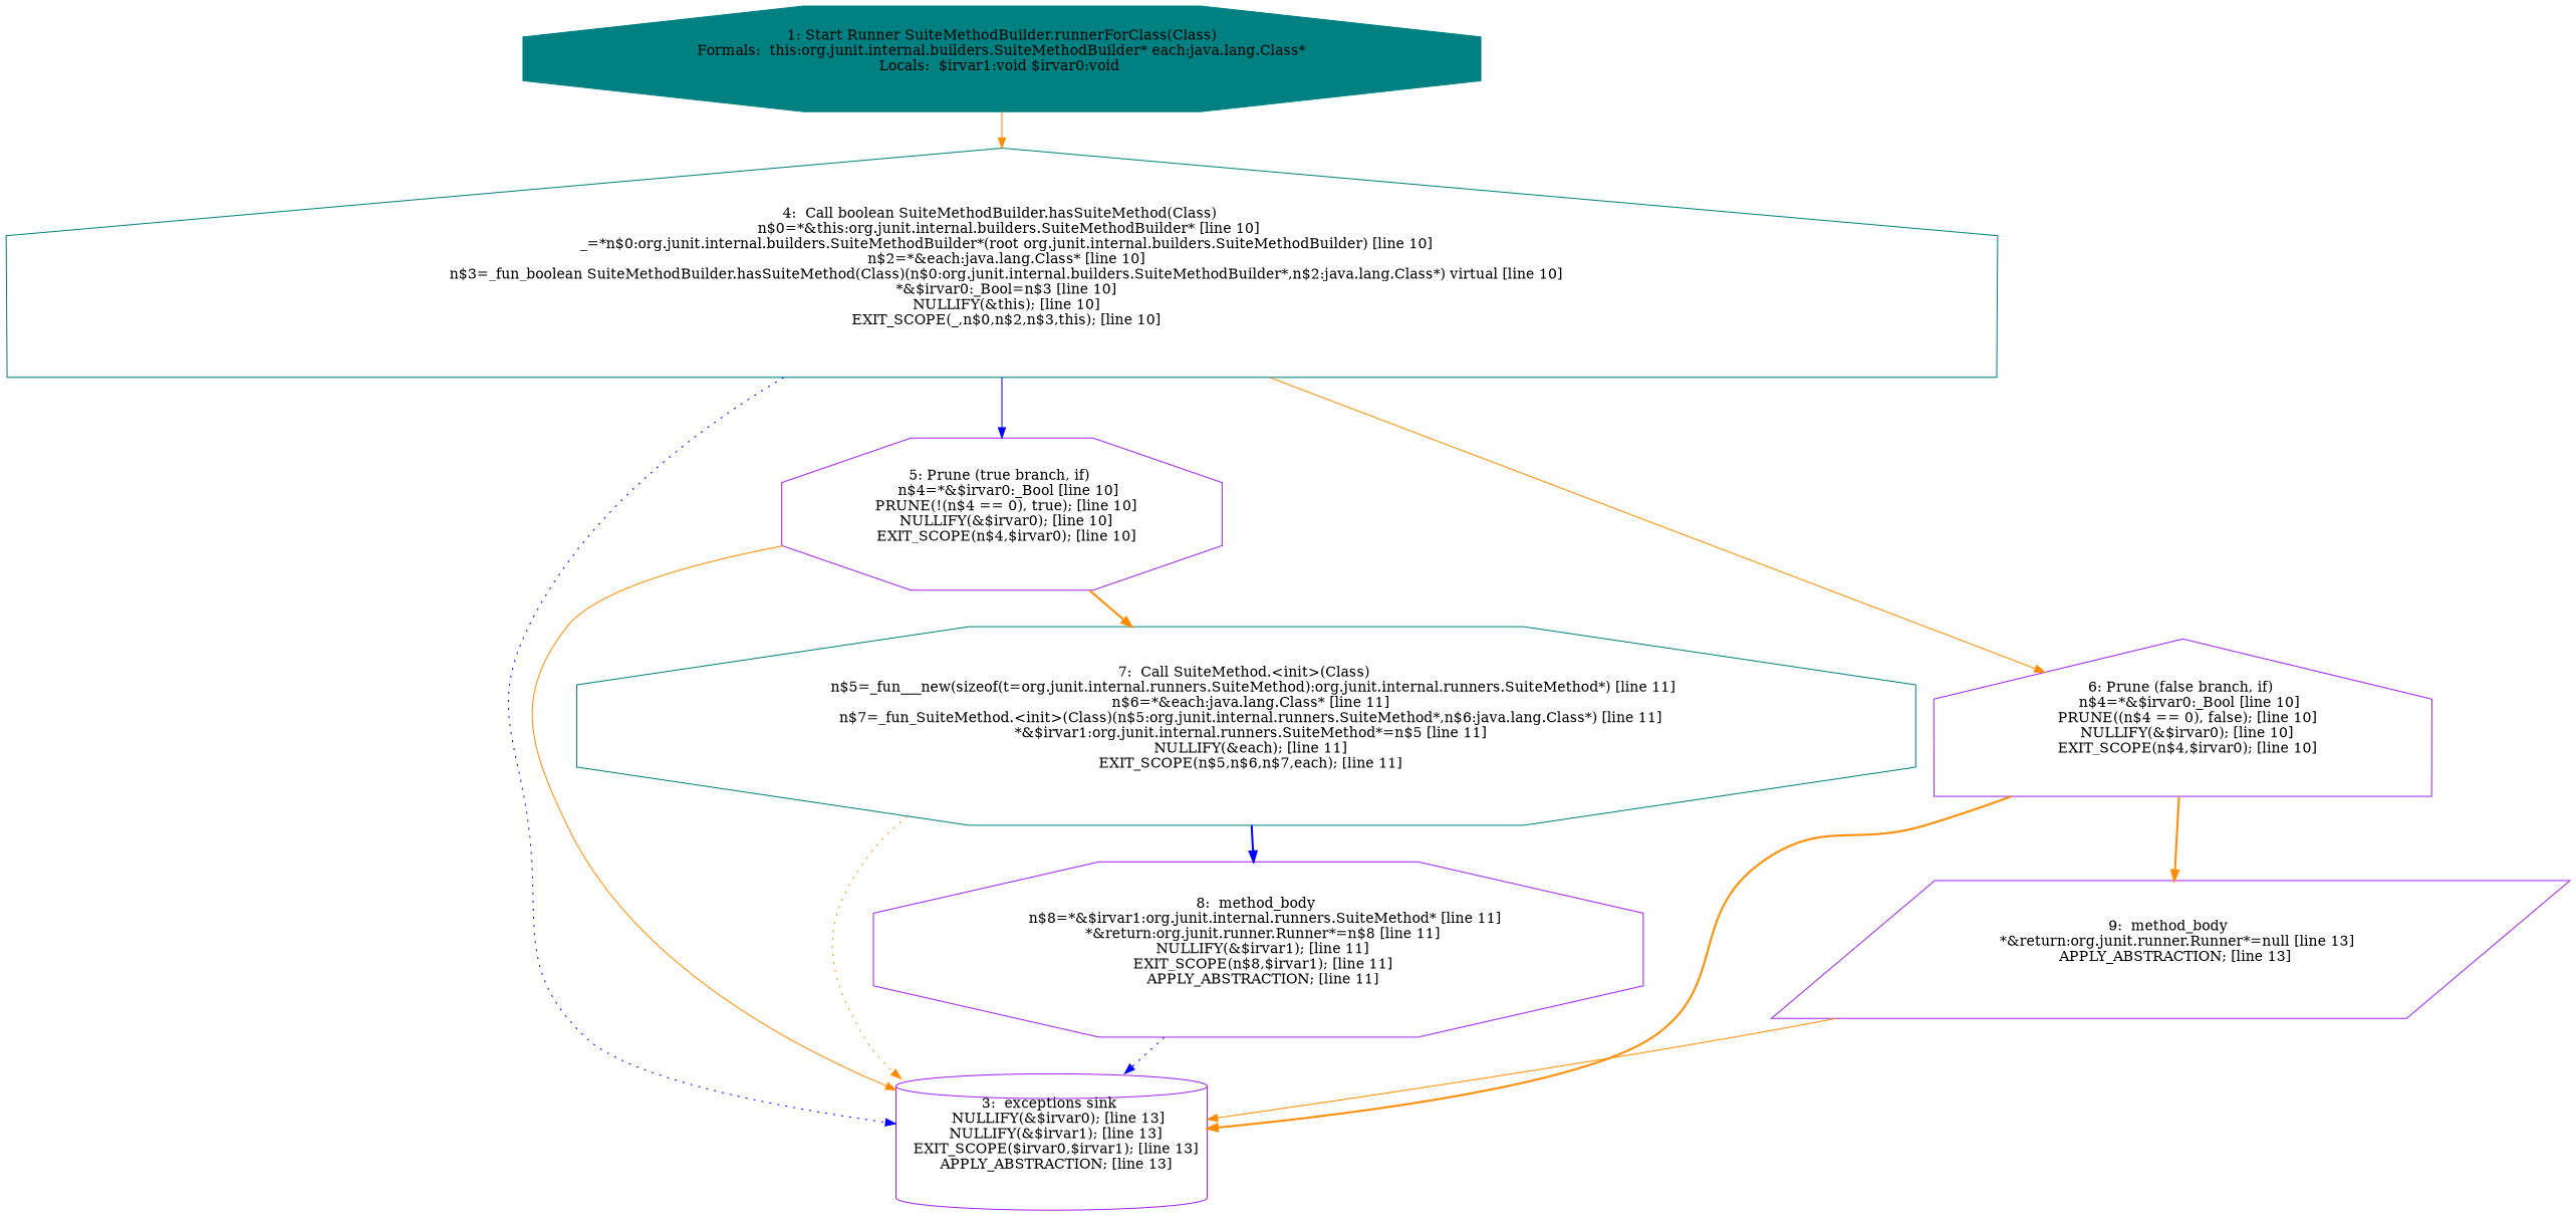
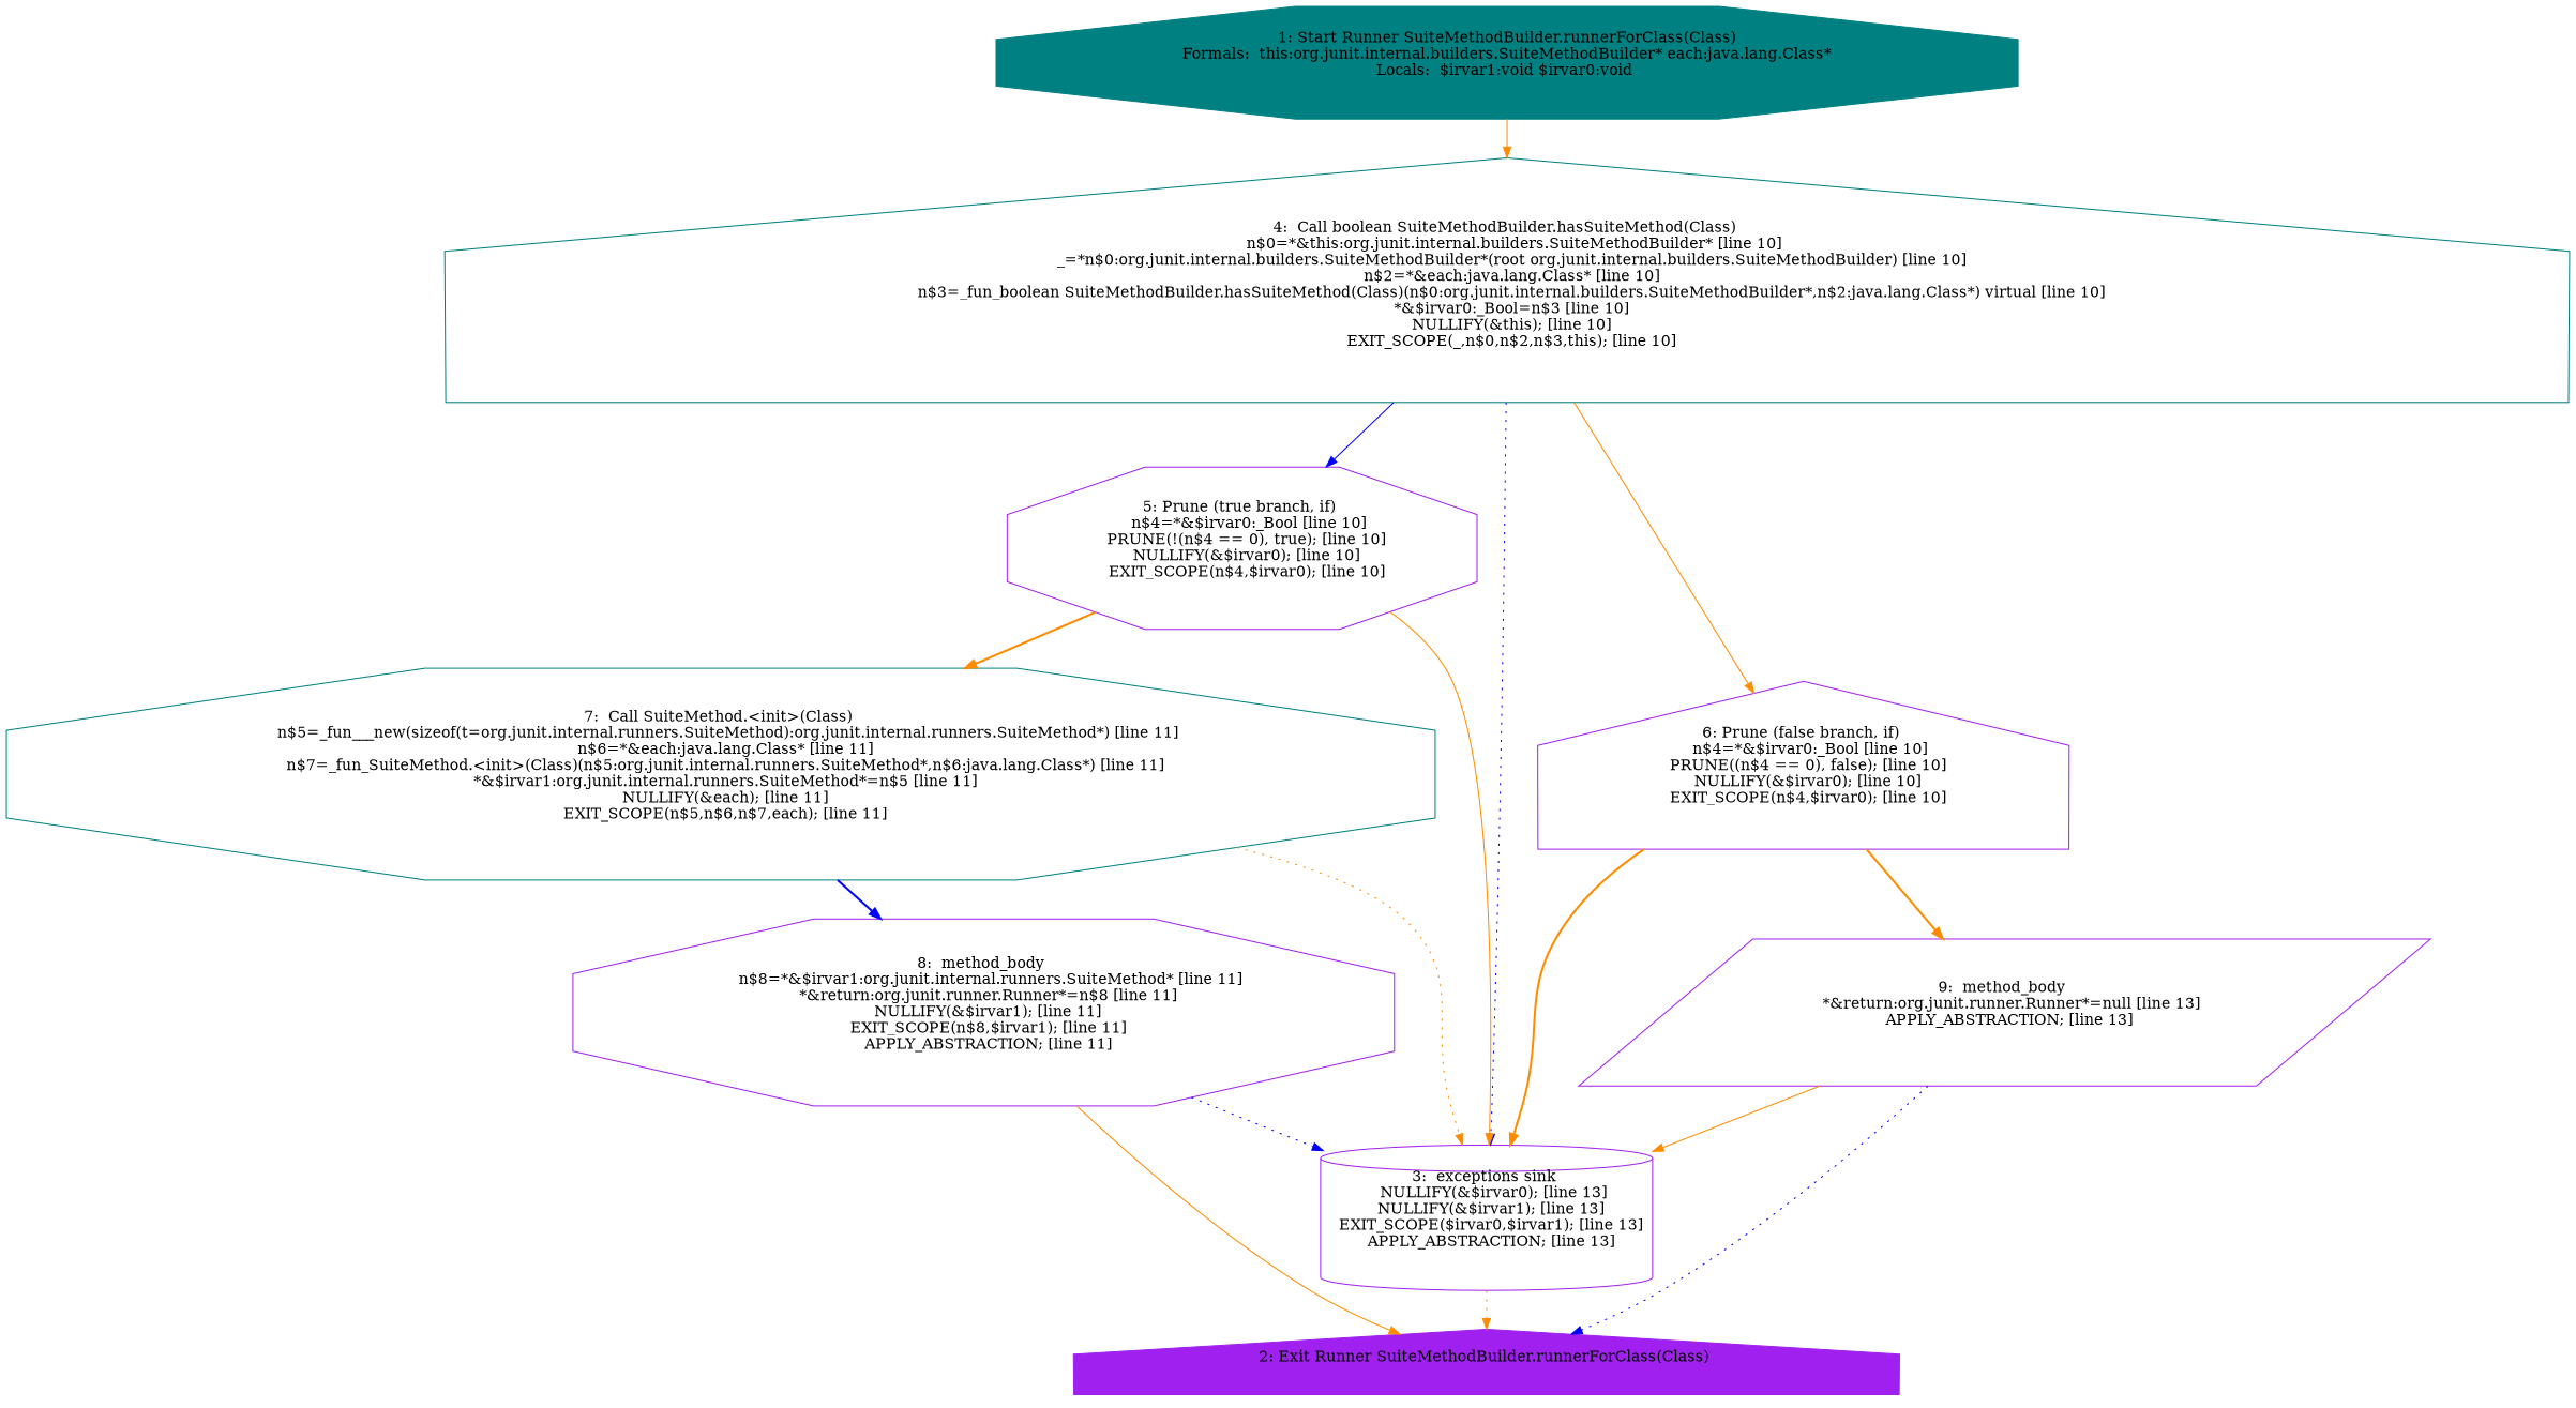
  digraph {
    node [color=purple shape=octagon]
    edge [color=darkorange style=solid]
    n1 [color=teal label="1: Start Runner SuiteMethodBuilder.runnerForClass(Class)\nFormals:  this:org.junit.internal.builders.SuiteMethodBuilder* each:java.lang.Class*\nLocals:  $irvar1:void $irvar0:void \n  " style=filled]
    n2 [label="4:  Call boolean SuiteMethodBuilder.hasSuiteMethod(Class) \n   n$0=*&this:org.junit.internal.builders.SuiteMethodBuilder* [line 10]\n  _=*n$0:org.junit.internal.builders.SuiteMethodBuilder*(root org.junit.internal.builders.SuiteMethodBuilder) [line 10]\n  n$2=*&each:java.lang.Class* [line 10]\n  n$3=_fun_boolean SuiteMethodBuilder.hasSuiteMethod(Class)(n$0:org.junit.internal.builders.SuiteMethodBuilder*,n$2:java.lang.Class*) virtual [line 10]\n  *&$irvar0:_Bool=n$3 [line 10]\n  NULLIFY(&this); [line 10]\n  EXIT_SCOPE(_,n$0,n$2,n$3,this); [line 10]\n " shape=house color=teal]
    n3 [label="3:  exceptions sink \n   NULLIFY(&$irvar0); [line 13]\n  NULLIFY(&$irvar1); [line 13]\n  EXIT_SCOPE($irvar0,$irvar1); [line 13]\n  APPLY_ABSTRACTION; [line 13]\n " shape=cylinder]
    n4 [label="5: Prune (true branch, if) \n   n$4=*&$irvar0:_Bool [line 10]\n  PRUNE(!(n$4 == 0), true); [line 10]\n  NULLIFY(&$irvar0); [line 10]\n  EXIT_SCOPE(n$4,$irvar0); [line 10]\n "]
    n5 [label="6: Prune (false branch, if) \n   n$4=*&$irvar0:_Bool [line 10]\n  PRUNE((n$4 == 0), false); [line 10]\n  NULLIFY(&$irvar0); [line 10]\n  EXIT_SCOPE(n$4,$irvar0); [line 10]\n " shape=house]
+   n6 [label="2: Exit Runner SuiteMethodBuilder.runnerForClass(Class) \n  " style=filled shape=house]
    n7 [label="7:  Call SuiteMethod.<init>(Class) \n   n$5=_fun___new(sizeof(t=org.junit.internal.runners.SuiteMethod):org.junit.internal.runners.SuiteMethod*) [line 11]\n  n$6=*&each:java.lang.Class* [line 11]\n  n$7=_fun_SuiteMethod.<init>(Class)(n$5:org.junit.internal.runners.SuiteMethod*,n$6:java.lang.Class*) [line 11]\n  *&$irvar1:org.junit.internal.runners.SuiteMethod*=n$5 [line 11]\n  NULLIFY(&each); [line 11]\n  EXIT_SCOPE(n$5,n$6,n$7,each); [line 11]\n " color=teal]
    n8 [label="9:  method_body \n   *&return:org.junit.runner.Runner*=null [line 13]\n  APPLY_ABSTRACTION; [line 13]\n " shape=parallelogram]
    n9 [label="8:  method_body \n   n$8=*&$irvar1:org.junit.internal.runners.SuiteMethod* [line 11]\n  *&return:org.junit.runner.Runner*=n$8 [line 11]\n  NULLIFY(&$irvar1); [line 11]\n  EXIT_SCOPE(n$8,$irvar1); [line 11]\n  APPLY_ABSTRACTION; [line 11]\n "]
    n1 -> n2
    n2 -> n3 [color=blue style=dotted]
    n2 -> n4 [color=blue]
    n2 -> n5
+   n3 -> n6 [style=dotted]
    n4 -> n3
    n4 -> n7 [style=bold]
    n5 -> n3 [style=bold]
    n5 -> n8 [style=bold]
    n7 -> n3 [style=dotted]
    n7 -> n9 [color=blue style=bold]
    n8 -> n3
+   n8 -> n6 [color=blue style=dotted]
    n9 -> n3 [color=blue style=dotted]
+   n9 -> n6
  }
